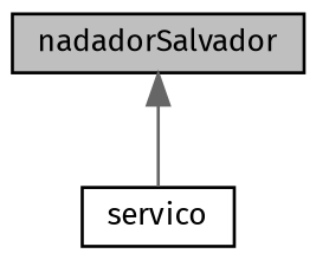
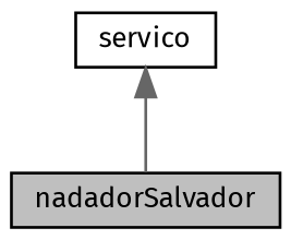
  digraph {
    fontname="Fira Sans"
    node [color=black fontname="Fira Sans" fontsize=10 shape=record style=filled]
    n1 [fillcolor=grey75 fontcolor=black height=0.2 label=nadadorSalvador width=0.4]
    n2 [fillcolor=white height=0.2 label=servico width=0.4]
-   n1 -> n2 [color=gray40 dir=back fontname="Fira Sans" fontsize=10 labelfontname=Helvetica labelfontsize=10 style=solid]
+   n2 -> n1 [color=gray40 dir=back fontname="Fira Sans" fontsize=10 labelfontname=Helvetica labelfontsize=10 style=solid]
  }
